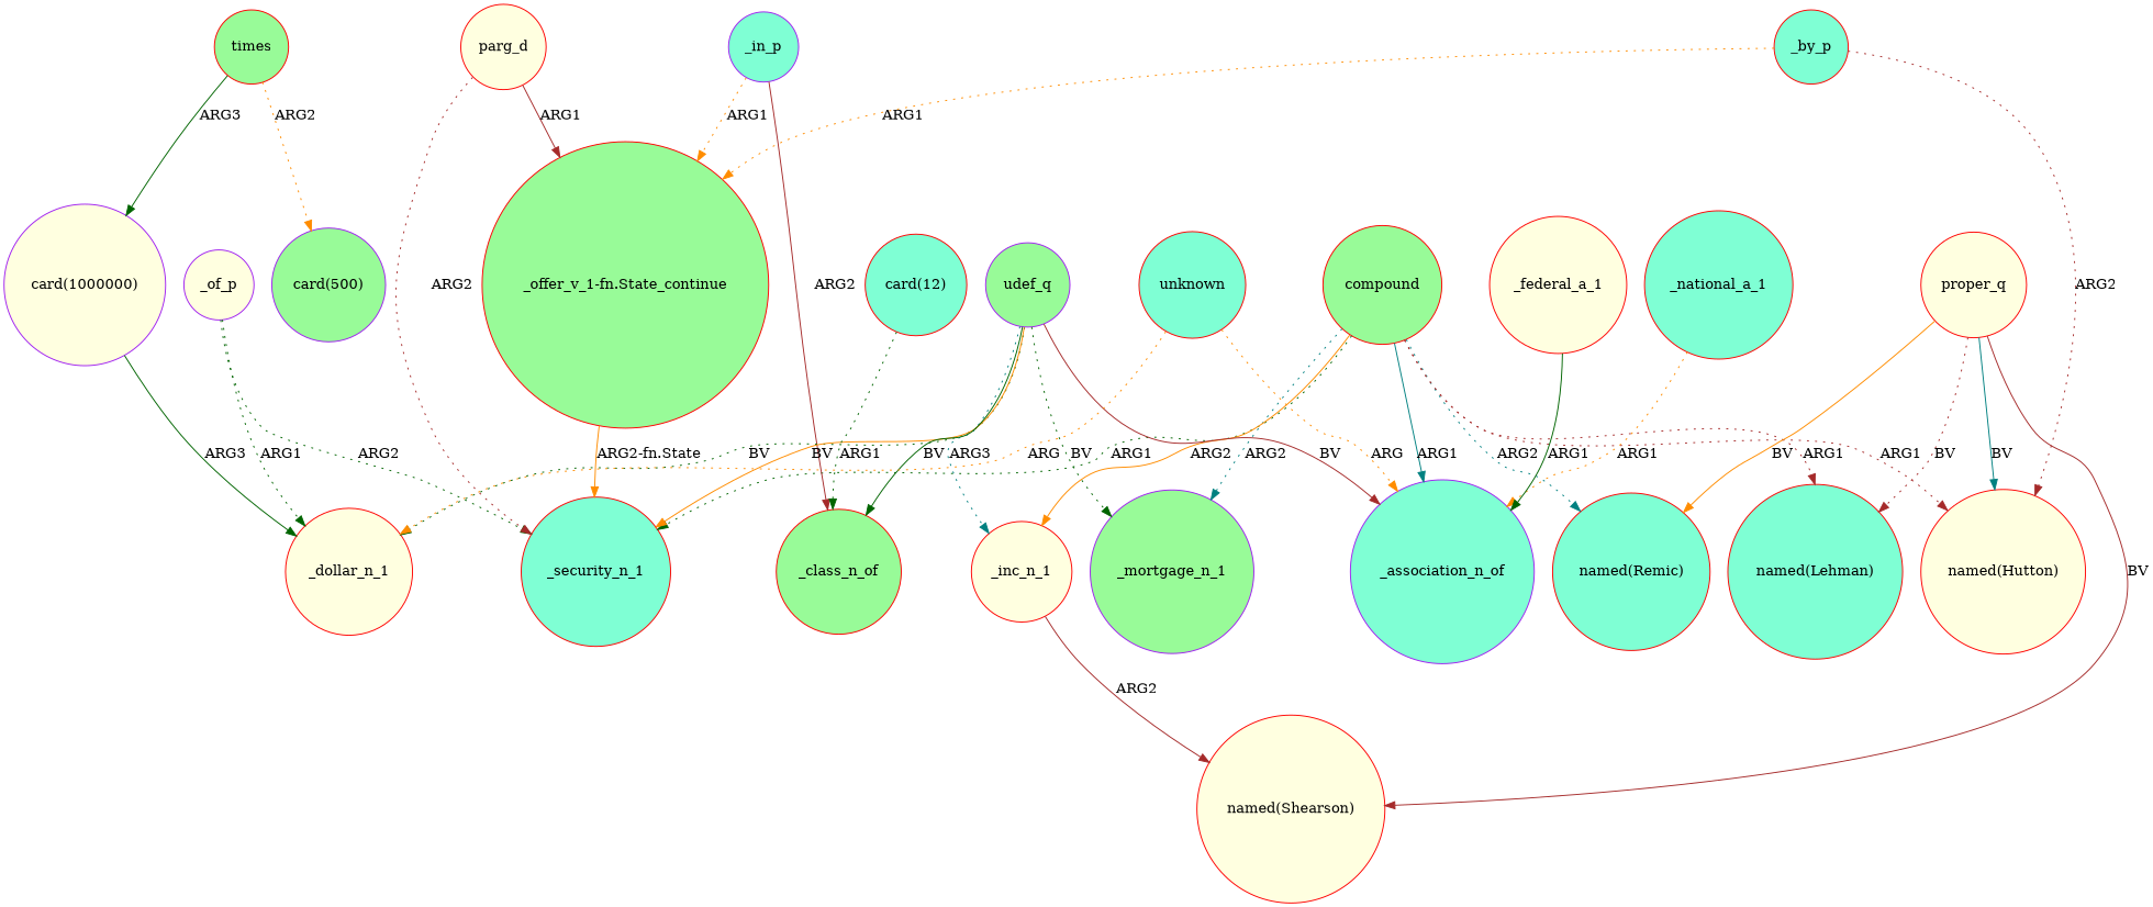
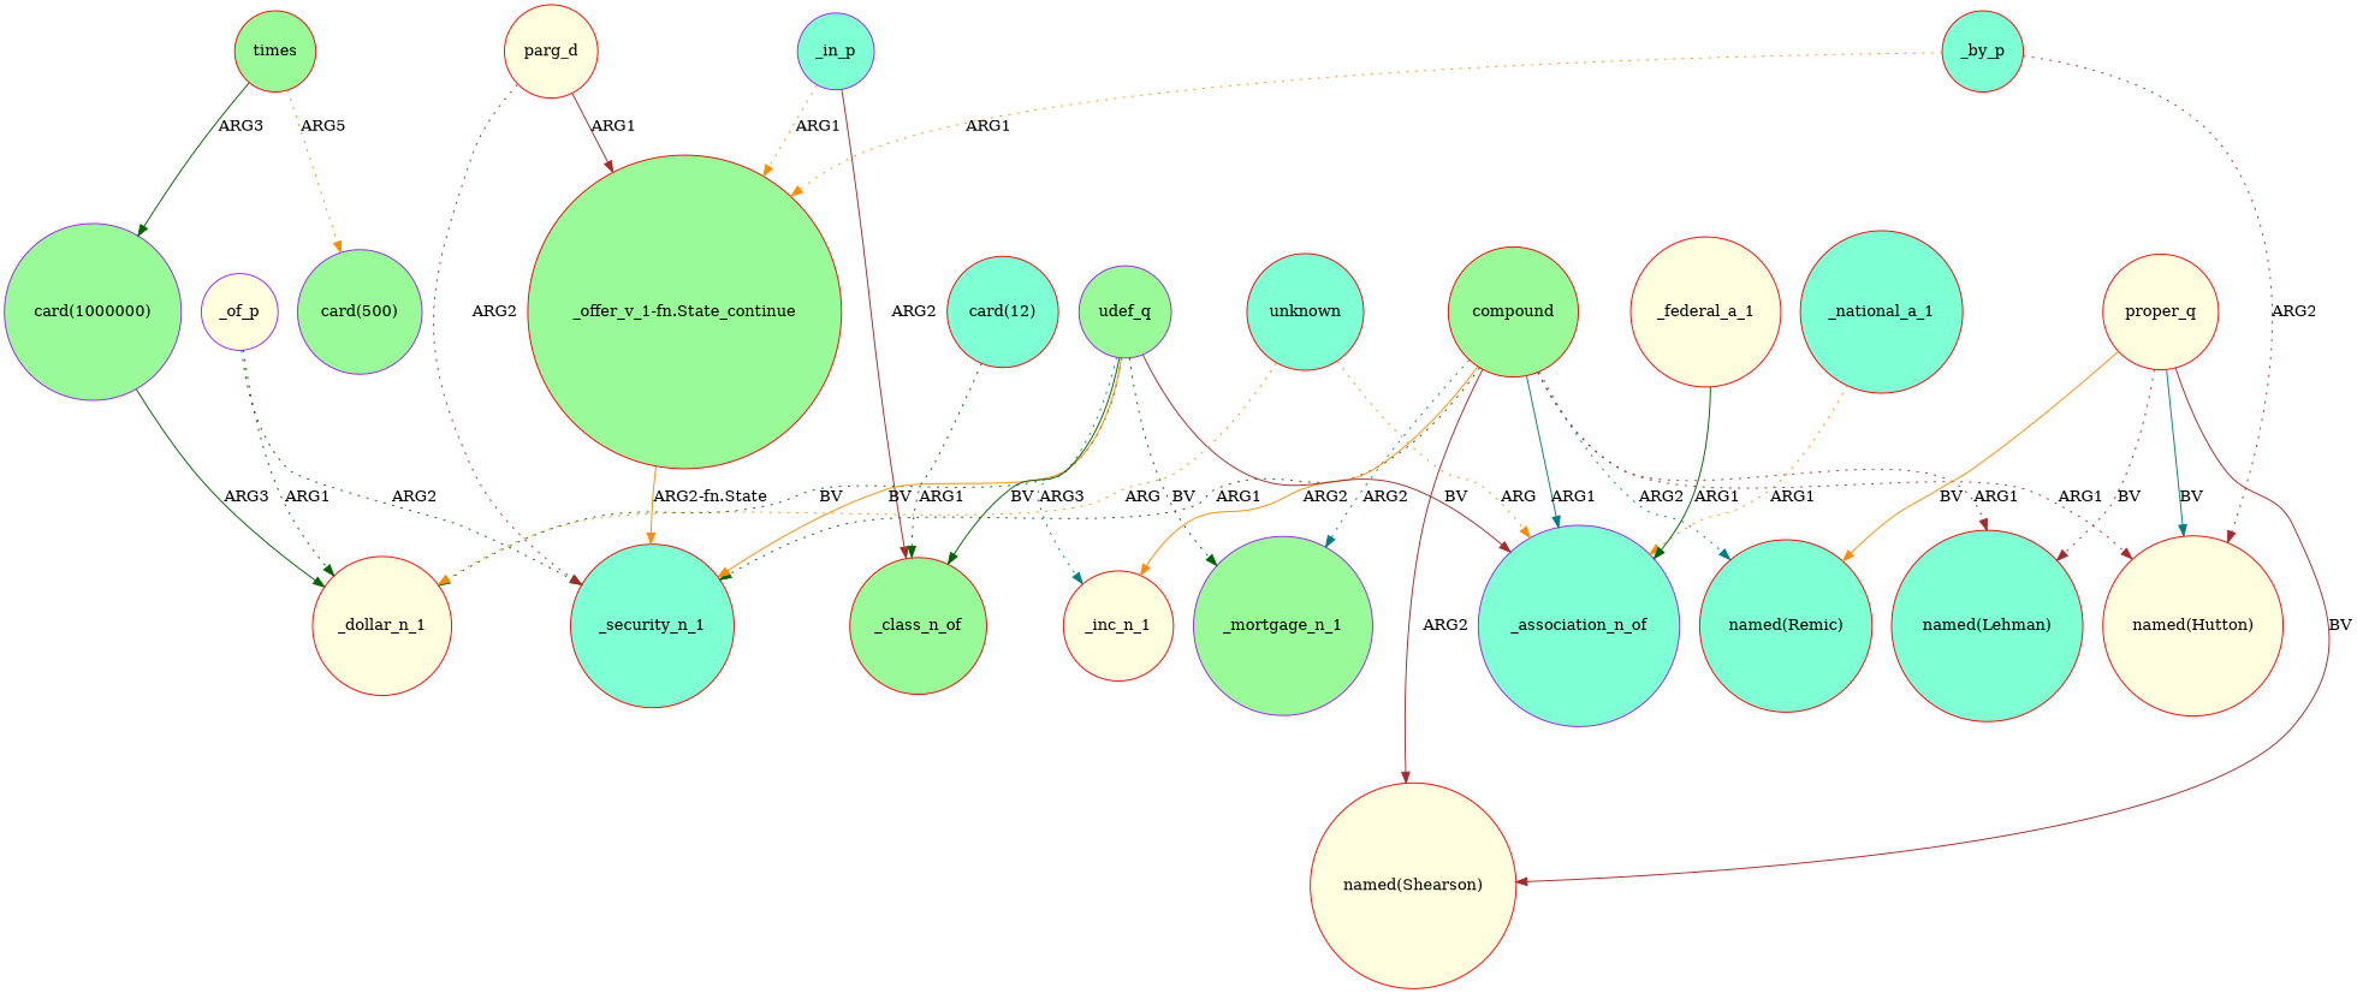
  digraph {
    fontname="DejaVu Serif"
    node [color=red fillcolor=aquamarine fontname="DejaVu Serif" shape=circle style=filled]
    edge [color=darkgreen fontname="DejaVu Serif" style=dotted]
    _of_p [color=purple fillcolor=lightyellow]
    _dollar_n_1 [fillcolor=lightyellow]
    _security_n_1
    compound [fillcolor=palegreen]
    "named(Hutton)" [fillcolor=lightyellow]
    "named(Shearson)" [fillcolor=lightyellow]
    _association_n_of [color=purple]
    _mortgage_n_1 [color=purple fillcolor=palegreen]
    _inc_n_1 [fillcolor=lightyellow]
    "named(Remic)"
    "named(Lehman)"
    _national_a_1
    times [fillcolor=palegreen]
-   "card(1000000)" [color=purple fillcolor=lightyellow]
+   "card(1000000)" [color=purple fillcolor=palegreen]
    "card(500)" [color=purple fillcolor=palegreen]
    _by_p
    "_offer_v_1-fn.State_continue" [fillcolor=palegreen]
    proper_q [fillcolor=lightyellow]
    _in_p [color=purple]
    _class_n_of [fillcolor=palegreen]
    udef_q [color=purple fillcolor=palegreen]
    parg_d [fillcolor=lightyellow]
    unknown
    "card(12)"
    _federal_a_1 [fillcolor=lightyellow]
    _of_p -> _dollar_n_1 [label=ARG1]
    _of_p -> _security_n_1 [label=ARG2]
    compound -> _security_n_1 [label=ARG1]
    compound -> "named(Hutton)" [color=brown label=ARG1]
-   _inc_n_1 -> "named(Shearson)" [color=brown label=ARG2 style=solid]
+   compound -> "named(Shearson)" [color=brown label=ARG2 style=solid]
    compound -> _association_n_of [color=teal label=ARG1 style=solid]
    compound -> _mortgage_n_1 [color=teal label=ARG2]
    compound -> _inc_n_1 [color=darkorange label=ARG2 style=solid]
    compound -> "named(Remic)" [color=teal label=ARG2]
    compound -> "named(Lehman)" [color=brown label=ARG1]
    _national_a_1 -> _association_n_of [color=darkorange label=ARG1]
    times -> "card(1000000)" [label=ARG3 style=solid]
-   times -> "card(500)" [color=darkorange label=ARG2]
+   times -> "card(500)" [color=darkorange label=ARG5]
    "card(1000000)" -> _dollar_n_1 [label=ARG3 style=solid]
    _by_p -> "named(Hutton)" [color=brown label=ARG2]
    _by_p -> "_offer_v_1-fn.State_continue" [color=darkorange label=ARG1]
    "_offer_v_1-fn.State_continue" -> _security_n_1 [color=darkorange label="ARG2-fn.State" style=solid]
    proper_q -> "named(Hutton)" [color=teal label=BV style=solid]
    proper_q -> "named(Shearson)" [color=brown label=BV style=solid]
    proper_q -> "named(Remic)" [color=darkorange label=BV style=solid]
    proper_q -> "named(Lehman)" [color=brown label=BV]
    _in_p -> "_offer_v_1-fn.State_continue" [color=darkorange label=ARG1]
    _in_p -> _class_n_of [color=brown label=ARG2 style=solid]
    udef_q -> _dollar_n_1 [label=BV]
    udef_q -> _security_n_1 [color=darkorange label=BV style=solid]
    udef_q -> _association_n_of [color=brown label=BV style=solid]
    udef_q -> _mortgage_n_1 [label=BV]
    udef_q -> _inc_n_1 [color=teal label=ARG3]
    udef_q -> _class_n_of [label=BV style=solid]
    parg_d -> _security_n_1 [color=brown label=ARG2]
    parg_d -> "_offer_v_1-fn.State_continue" [color=brown label=ARG1 style=solid]
    unknown -> _dollar_n_1 [color=darkorange label=ARG]
    unknown -> _association_n_of [color=darkorange label=ARG]
    "card(12)" -> _class_n_of [label=ARG1]
    _federal_a_1 -> _association_n_of [label=ARG1 style=solid]
  }
